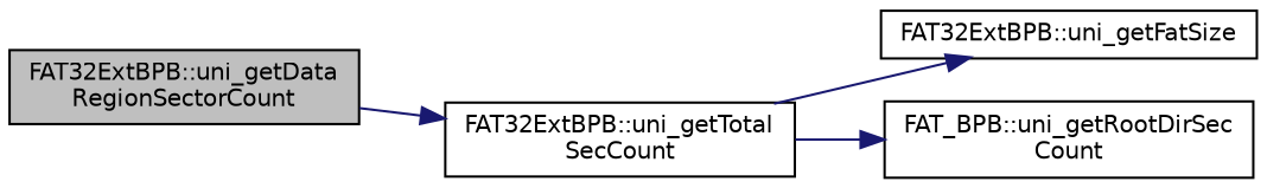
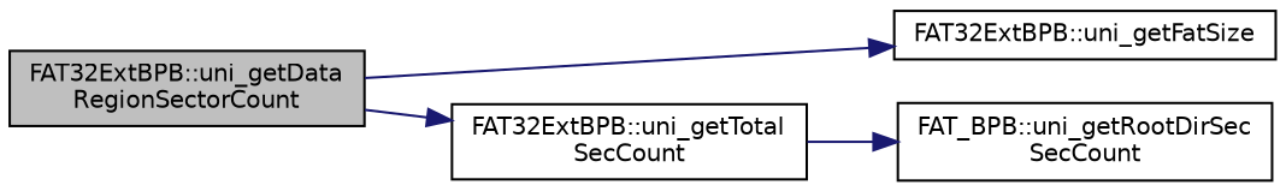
  digraph {
    rankdir=LR
    node [color=black fillcolor=white fontname=Helvetica fontsize=10 shape=record style=filled]
    edge [color=midnightblue fontname=Helvetica fontsize=10 labelfontname=Helvetica labelfontsize=10 style=solid]
    n1 [fillcolor=grey75 fontcolor=black height=0.2 label="FAT32ExtBPB::uni_getData\lRegionSectorCount" width=0.4]
    n2 [height=0.2 label="FAT32ExtBPB::uni_getTotal\lSecCount" width=0.4]
    n3 [height=0.2 label="FAT32ExtBPB::uni_getFatSize" width=0.4]
-   n4 [height=0.2 label="FAT_BPB::uni_getRootDirSec\lCount" width=0.4]
+   n4 [height=0.2 label="FAT_BPB::uni_getRootDirSec\lSecCount" width=0.4]
    n1 -> n2
-   n2 -> n3
+   n1 -> n3
    n2 -> n4
  }
